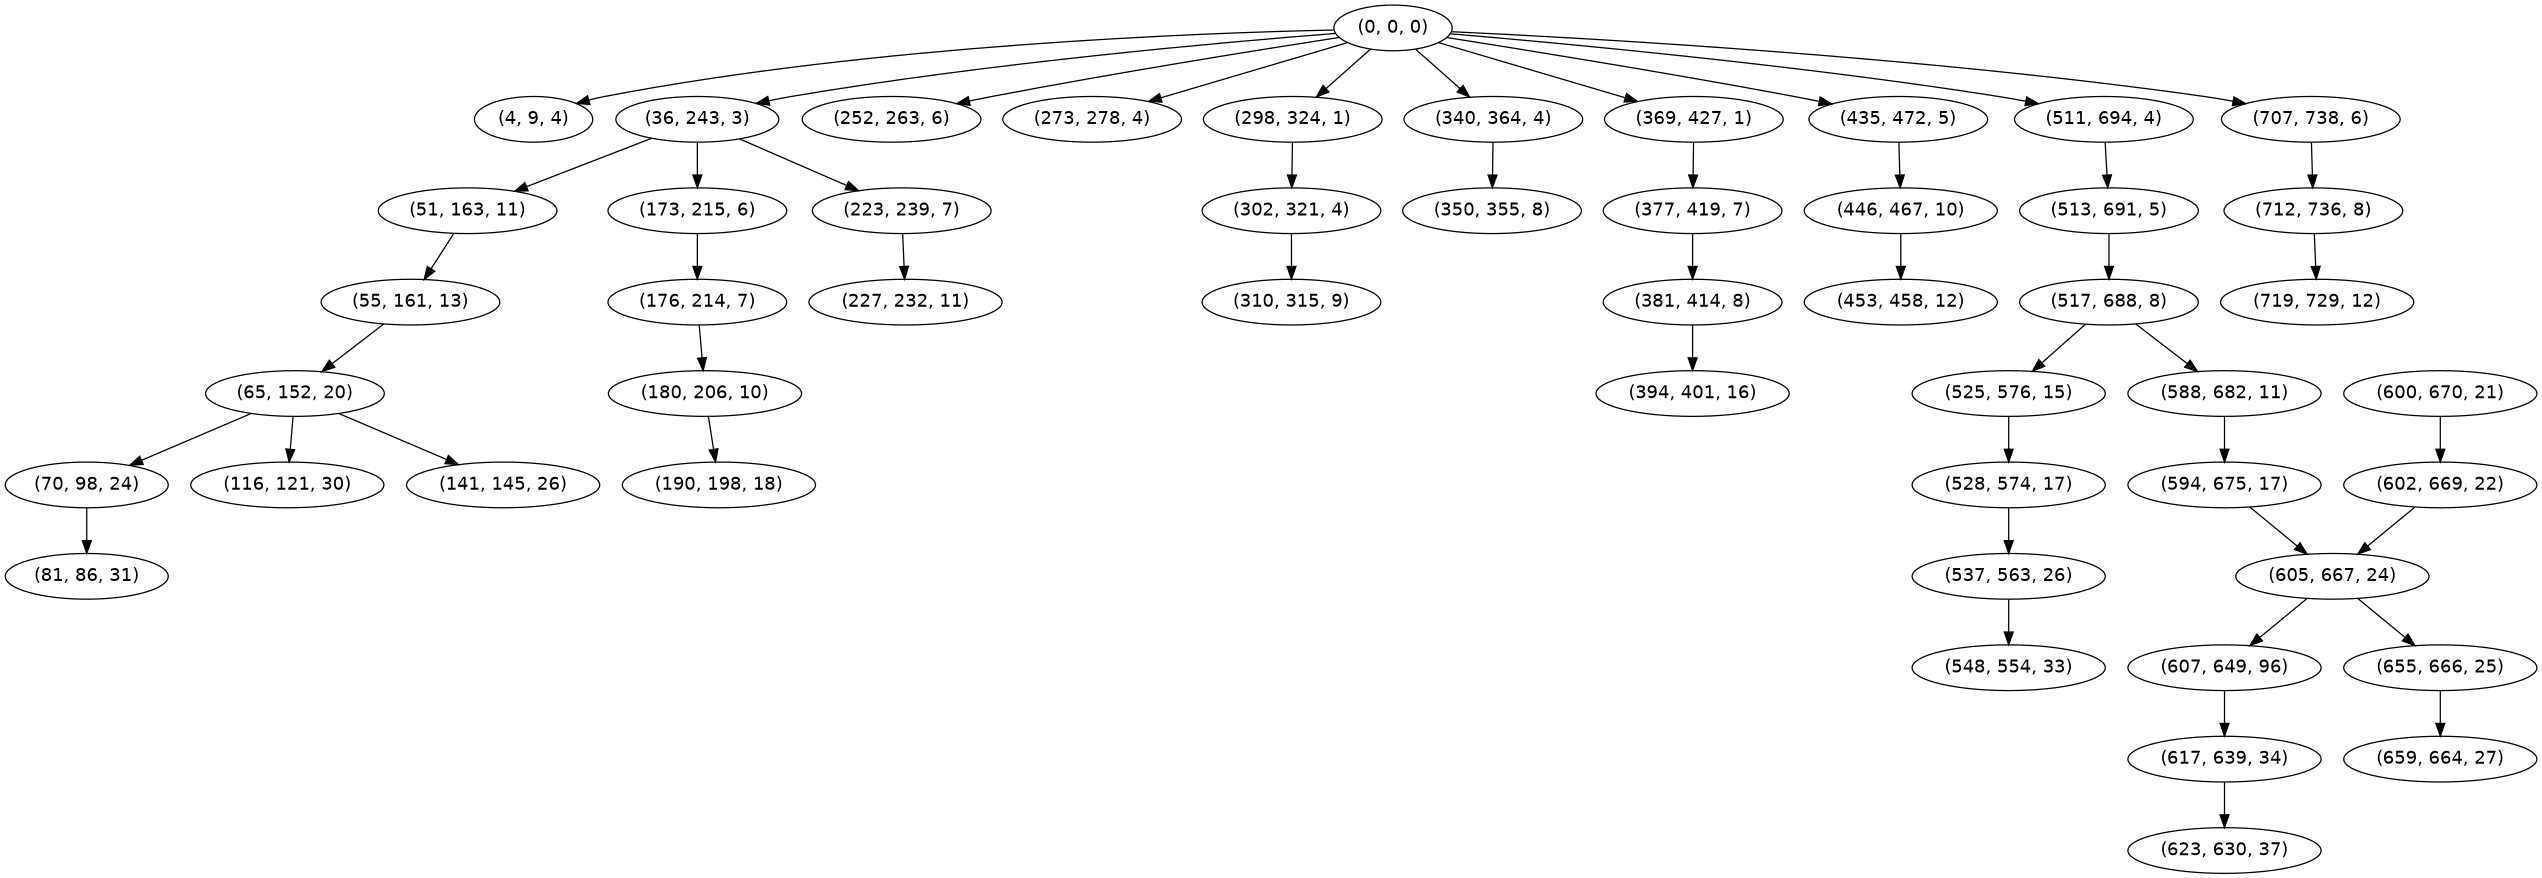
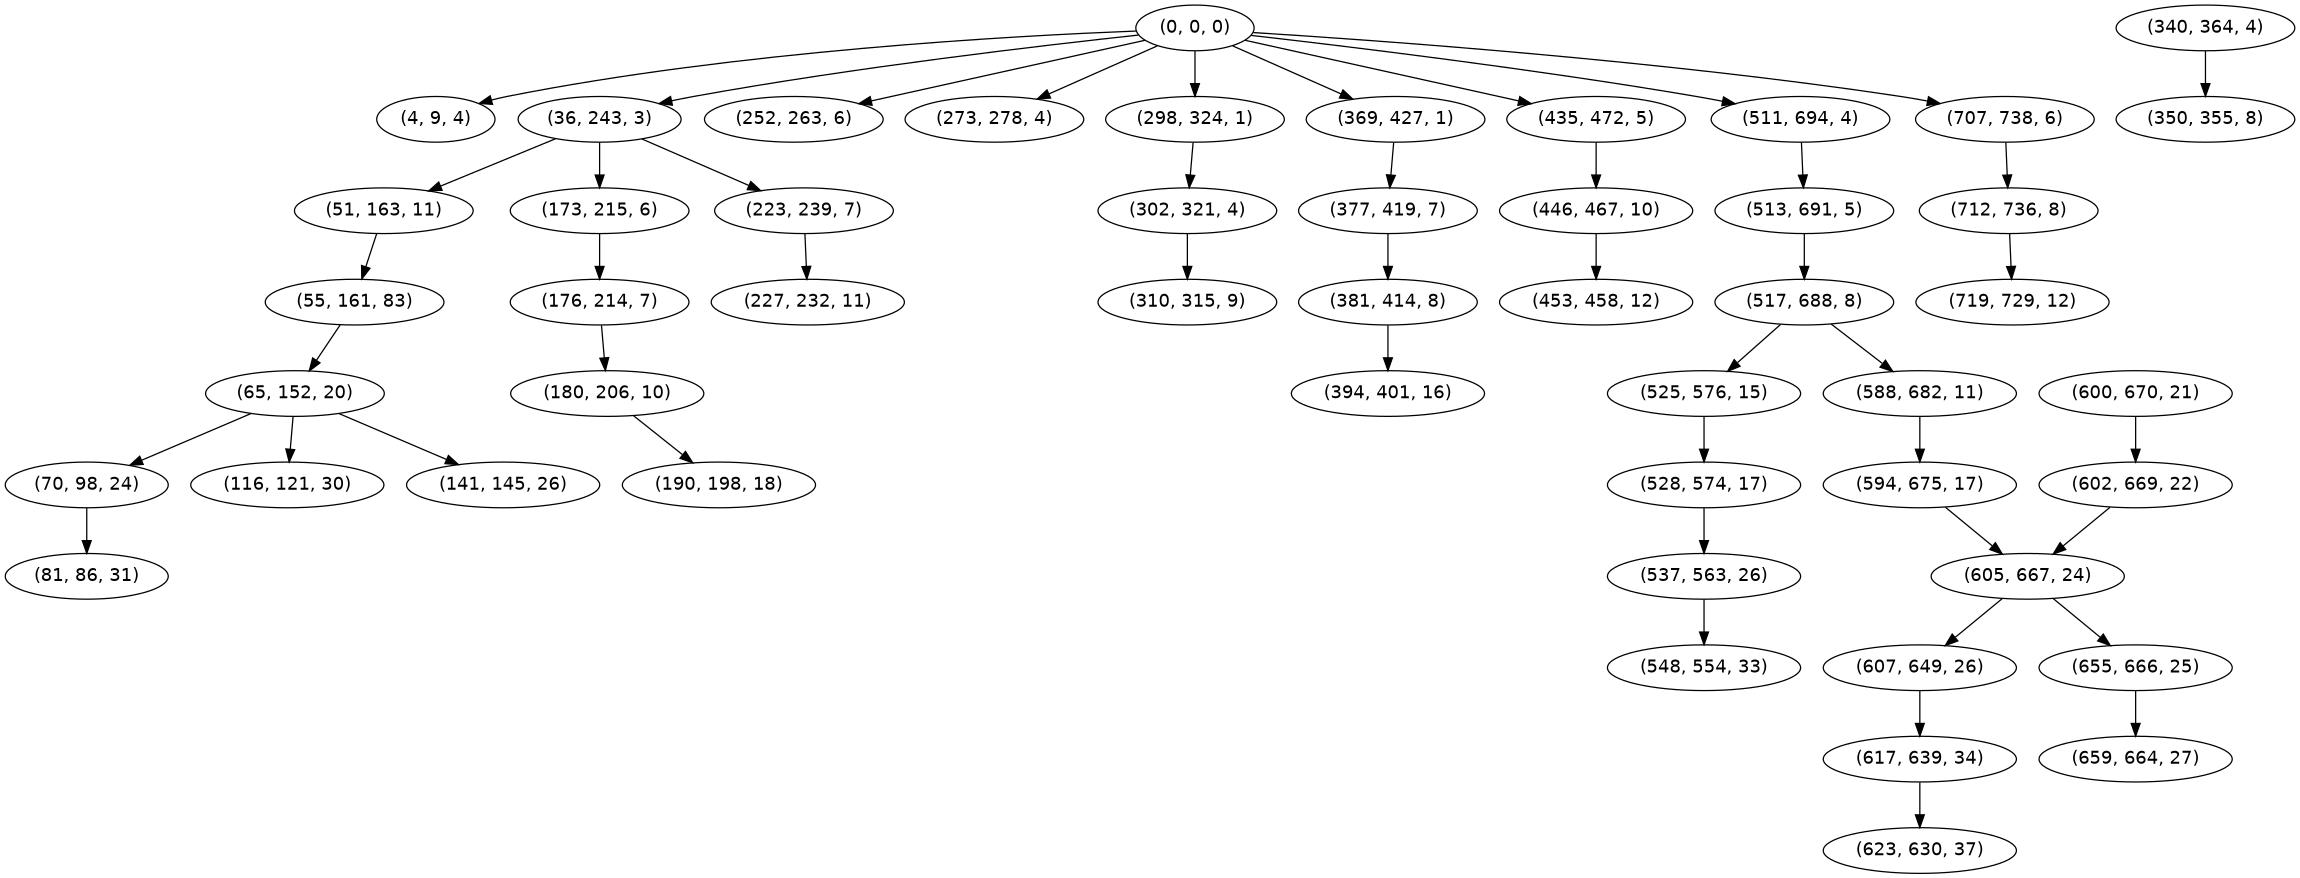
  digraph {
    fontname="DejaVu Sans"
    node [fontname="DejaVu Sans"]
    edge [fontname="DejaVu Sans"]
    "(0, 0, 0)"
    "(4, 9, 4)"
    "(36, 243, 3)"
    "(252, 263, 6)"
    "(273, 278, 4)"
    "(298, 324, 1)"
    "(340, 364, 4)"
    "(369, 427, 1)"
    "(435, 472, 5)"
    "(511, 694, 4)"
    "(707, 738, 6)"
    "(51, 163, 11)"
    "(173, 215, 6)"
    "(223, 239, 7)"
    "(302, 321, 4)"
    "(350, 355, 8)"
    "(377, 419, 7)"
    "(446, 467, 10)"
    "(513, 691, 5)"
    "(712, 736, 8)"
-   "(55, 161, 13)"
+   "(55, 161, 13)" [label="(55, 161, 83)"]
    "(176, 214, 7)"
    "(227, 232, 11)"
    "(65, 152, 20)"
    "(70, 98, 24)"
    "(116, 121, 30)"
    "(141, 145, 26)"
    "(81, 86, 31)"
    "(180, 206, 10)"
    "(190, 198, 18)"
    "(310, 315, 9)"
    "(381, 414, 8)"
    "(394, 401, 16)"
    "(453, 458, 12)"
    "(517, 688, 8)"
    "(525, 576, 15)"
    "(588, 682, 11)"
    "(528, 574, 17)"
    "(594, 675, 17)"
    "(537, 563, 26)"
    "(548, 554, 33)"
    "(605, 667, 24)"
    "(600, 670, 21)"
    "(602, 669, 22)"
-   "(607, 649, 26)" [label="(607, 649, 96)"]
+   "(607, 649, 26)"
    "(655, 666, 25)"
    "(617, 639, 34)"
    "(659, 664, 27)"
    "(623, 630, 37)"
    "(719, 729, 12)"
    "(0, 0, 0)" -> "(4, 9, 4)"
    "(0, 0, 0)" -> "(36, 243, 3)"
    "(0, 0, 0)" -> "(252, 263, 6)"
    "(0, 0, 0)" -> "(273, 278, 4)"
    "(0, 0, 0)" -> "(298, 324, 1)"
-   "(0, 0, 0)" -> "(340, 364, 4)"
    "(0, 0, 0)" -> "(369, 427, 1)"
    "(0, 0, 0)" -> "(435, 472, 5)"
    "(0, 0, 0)" -> "(511, 694, 4)"
    "(0, 0, 0)" -> "(707, 738, 6)"
    "(36, 243, 3)" -> "(51, 163, 11)"
    "(36, 243, 3)" -> "(173, 215, 6)"
    "(36, 243, 3)" -> "(223, 239, 7)"
    "(298, 324, 1)" -> "(302, 321, 4)"
    "(340, 364, 4)" -> "(350, 355, 8)"
    "(369, 427, 1)" -> "(377, 419, 7)"
    "(435, 472, 5)" -> "(446, 467, 10)"
    "(511, 694, 4)" -> "(513, 691, 5)"
    "(707, 738, 6)" -> "(712, 736, 8)"
    "(51, 163, 11)" -> "(55, 161, 13)"
    "(173, 215, 6)" -> "(176, 214, 7)"
    "(223, 239, 7)" -> "(227, 232, 11)"
    "(302, 321, 4)" -> "(310, 315, 9)"
    "(377, 419, 7)" -> "(381, 414, 8)"
    "(446, 467, 10)" -> "(453, 458, 12)"
    "(513, 691, 5)" -> "(517, 688, 8)"
    "(712, 736, 8)" -> "(719, 729, 12)"
    "(55, 161, 13)" -> "(65, 152, 20)"
    "(176, 214, 7)" -> "(180, 206, 10)"
    "(65, 152, 20)" -> "(70, 98, 24)"
    "(65, 152, 20)" -> "(116, 121, 30)"
    "(65, 152, 20)" -> "(141, 145, 26)"
    "(70, 98, 24)" -> "(81, 86, 31)"
    "(180, 206, 10)" -> "(190, 198, 18)"
    "(381, 414, 8)" -> "(394, 401, 16)"
    "(517, 688, 8)" -> "(525, 576, 15)"
    "(517, 688, 8)" -> "(588, 682, 11)"
    "(525, 576, 15)" -> "(528, 574, 17)"
    "(588, 682, 11)" -> "(594, 675, 17)"
    "(528, 574, 17)" -> "(537, 563, 26)"
    "(594, 675, 17)" -> "(605, 667, 24)"
    "(537, 563, 26)" -> "(548, 554, 33)"
    "(605, 667, 24)" -> "(607, 649, 26)"
    "(605, 667, 24)" -> "(655, 666, 25)"
    "(600, 670, 21)" -> "(602, 669, 22)"
    "(602, 669, 22)" -> "(605, 667, 24)"
    "(607, 649, 26)" -> "(617, 639, 34)"
    "(655, 666, 25)" -> "(659, 664, 27)"
    "(617, 639, 34)" -> "(623, 630, 37)"
  }
